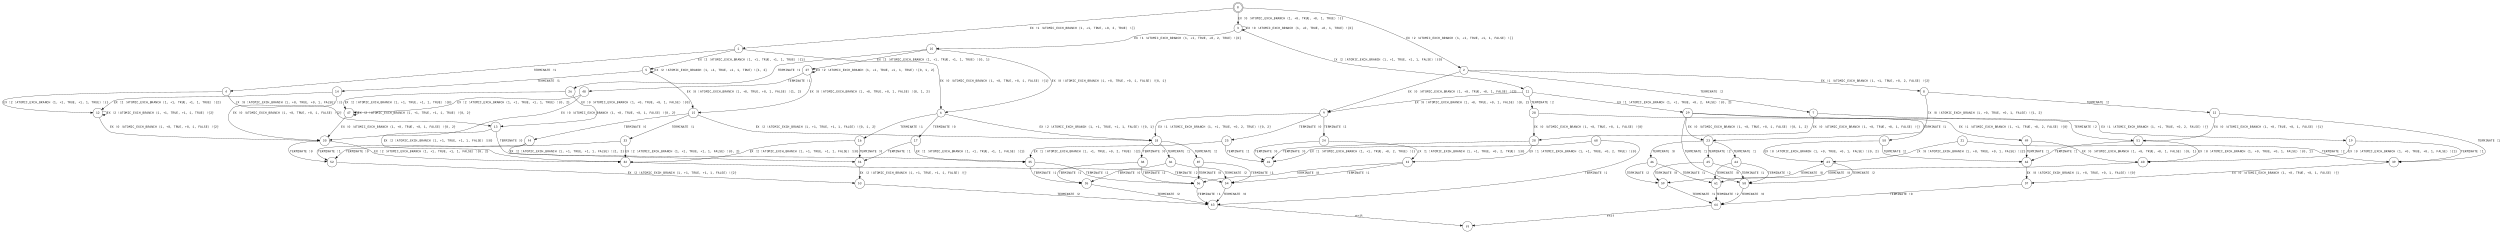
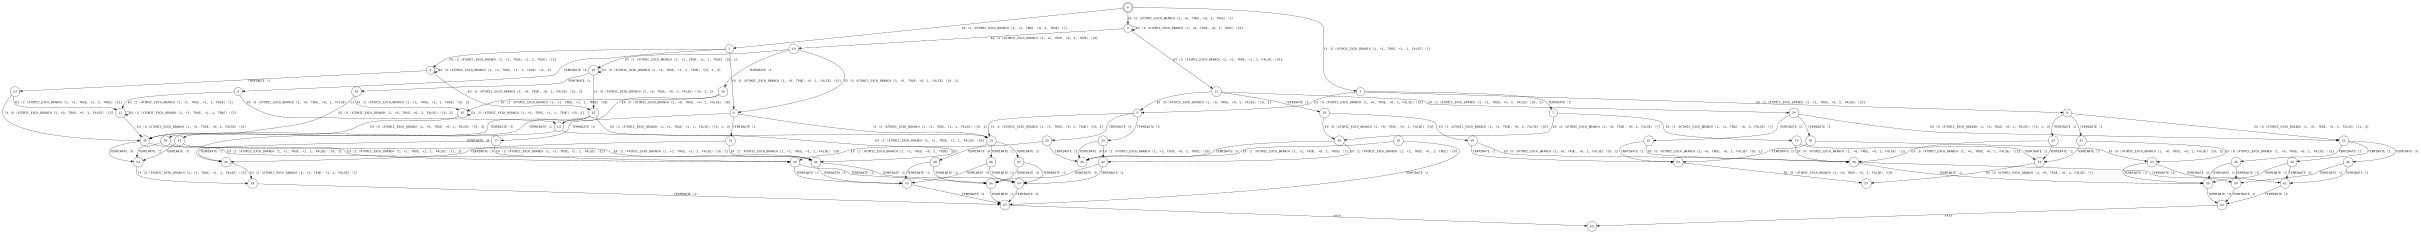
  digraph {
    fontname="IBM Plex Mono"
    node [fontname="IBM Plex Mono" shape=circle]
    edge [fontname="IBM Plex Mono"]
    0 [peripheries=2]
    1
    2
    3
    4
    5
    6
    7
    8
    9
    10
    11
    12
    13
    14
    15
    16
    17
    18
    19
    20
    21
    22
    23
    24
    25
    26
    27
    28
    29
    30
    31
    32
    33
    n35 [label=94]
    35
    36
    n38 [label=87]
    38
    39
    40
    41
    42
    43
    44
    45
    46
    47
    48
    49
    50
    51
    52
    53
    54
    55
    56
    57
    58
    59
    61
    62
    63
    64
    60
    65
    0 -> 1 [label="EX !1 !ATOMIC_EXCH_BRANCH (1, +1, TRUE, +0, 2, TRUE) !{}"]
    0 -> 2 [label="EX !2 !ATOMIC_EXCH_BRANCH (1, +1, TRUE, +1, 1, FALSE) !{}"]
    0 -> 3 [label="EX !0 !ATOMIC_EXCH_BRANCH (1, +0, TRUE, +0, 1, TRUE) !{}"]
    1 -> 4 [label="TERMINATE !1"]
    1 -> 5 [label="EX !2 !ATOMIC_EXCH_BRANCH (1, +1, TRUE, +1, 1, TRUE) !{1}"]
    1 -> 6 [label="EX !0 !ATOMIC_EXCH_BRANCH (1, +0, TRUE, +0, 1, FALSE) !{1}"]
    2 -> 7 [label="TERMINATE !2"]
    2 -> 8 [label="EX !1 !ATOMIC_EXCH_BRANCH (1, +1, TRUE, +0, 2, FALSE) !{2}"]
    2 -> 9 [label="EX !0 !ATOMIC_EXCH_BRANCH (1, +0, TRUE, +0, 1, FALSE) !{2}"]
    3 -> 3 [label="EX !0 !ATOMIC_EXCH_BRANCH (1, +0, TRUE, +0, 1, TRUE) !{0}"]
    3 -> 10 [label="EX !1 !ATOMIC_EXCH_BRANCH (1, +1, TRUE, +0, 2, TRUE) !{0}"]
    3 -> 11 [label="EX !2 !ATOMIC_EXCH_BRANCH (1, +1, TRUE, +1, 1, FALSE) !{0}"]
    4 -> 12 [label="EX !2 !ATOMIC_EXCH_BRANCH (1, +1, TRUE, +1, 1, TRUE) !{}"]
    4 -> 13 [label="EX !0 !ATOMIC_EXCH_BRANCH (1, +0, TRUE, +0, 1, FALSE) !{}"]
    5 -> 5 [label="EX !2 !ATOMIC_EXCH_BRANCH (1, +1, TRUE, +1, 1, TRUE) !{1, 2}"]
    5 -> 14 [label="TERMINATE !1"]
    5 -> 15 [label="EX !0 !ATOMIC_EXCH_BRANCH (1, +0, TRUE, +0, 1, FALSE) !{1, 2}"]
    6 -> 16 [label="TERMINATE !1"]
    6 -> 17 [label="TERMINATE !0"]
    6 -> 18 [label="EX !2 !ATOMIC_EXCH_BRANCH (1, +1, TRUE, +1, 1, FALSE) !{0, 1}"]
    7 -> 19 [label="EX !1 !ATOMIC_EXCH_BRANCH (1, +1, TRUE, +0, 2, FALSE) !{}"]
    7 -> 20 [label="EX !0 !ATOMIC_EXCH_BRANCH (1, +0, TRUE, +0, 1, FALSE) !{}"]
+   8 -> 21 [label="TERMINATE !1"]
    8 -> 22 [label="TERMINATE !2"]
    8 -> 23 [label="EX !0 !ATOMIC_EXCH_BRANCH (1, +0, TRUE, +0, 1, FALSE) !{1, 2}"]
    9 -> 18 [label="EX !1 !ATOMIC_EXCH_BRANCH (1, +1, TRUE, +0, 2, TRUE) !{0, 2}"]
    9 -> 24 [label="TERMINATE !2"]
    9 -> 25 [label="TERMINATE !0"]
    10 -> 6 [label="EX !0 !ATOMIC_EXCH_BRANCH (1, +0, TRUE, +0, 1, FALSE) !{0, 1}"]
    10 -> 26 [label="TERMINATE !1"]
    10 -> 27 [label="EX !2 !ATOMIC_EXCH_BRANCH (1, +1, TRUE, +1, 1, TRUE) !{0, 1}"]
    11 -> 9 [label="EX !0 !ATOMIC_EXCH_BRANCH (1, +0, TRUE, +0, 1, FALSE) !{0, 2}"]
    11 -> 28 [label="TERMINATE !2"]
    11 -> 29 [label="EX !1 !ATOMIC_EXCH_BRANCH (1, +1, TRUE, +0, 2, FALSE) !{0, 2}"]
    12 -> 12 [label="EX !2 !ATOMIC_EXCH_BRANCH (1, +1, TRUE, +1, 1, TRUE) !{2}"]
    12 -> 30 [label="EX !0 !ATOMIC_EXCH_BRANCH (1, +0, TRUE, +0, 1, FALSE) !{2}"]
    13 -> 31 [label="TERMINATE !0"]
    13 -> 32 [label="EX !2 !ATOMIC_EXCH_BRANCH (1, +1, TRUE, +1, 1, FALSE) !{0}"]
    14 -> 12 [label="EX !2 !ATOMIC_EXCH_BRANCH (1, +1, TRUE, +1, 1, TRUE) !{2}"]
    14 -> 30 [label="EX !0 !ATOMIC_EXCH_BRANCH (1, +0, TRUE, +0, 1, FALSE) !{2}"]
    15 -> 18 [label="EX !2 !ATOMIC_EXCH_BRANCH (1, +1, TRUE, +1, 1, FALSE) !{0, 1, 2}"]
    15 -> 33 [label="TERMINATE !1"]
    15 -> n35 [label="TERMINATE !0"]
    16 -> 31 [label="TERMINATE !0"]
    16 -> 32 [label="EX !2 !ATOMIC_EXCH_BRANCH (1, +1, TRUE, +1, 1, FALSE) !{0}"]
    17 -> 31 [label="TERMINATE !1"]
    17 -> 35 [label="EX !2 !ATOMIC_EXCH_BRANCH (1, +1, TRUE, +1, 1, FALSE) !{1}"]
    18 -> 36 [label="TERMINATE !1"]
    18 -> n38 [label="TERMINATE !2"]
    18 -> 38 [label="TERMINATE !0"]
    19 -> 39 [label="TERMINATE !1"]
    19 -> 40 [label="EX !0 !ATOMIC_EXCH_BRANCH (1, +0, TRUE, +0, 1, FALSE) !{1}"]
    20 -> 41 [label="TERMINATE !0"]
    20 -> 42 [label="EX !1 !ATOMIC_EXCH_BRANCH (1, +1, TRUE, +0, 2, TRUE) !{0}"]
    21 -> 39 [label="TERMINATE !2"]
    21 -> 43 [label="EX !0 !ATOMIC_EXCH_BRANCH (1, +0, TRUE, +0, 1, FALSE) !{2}"]
    22 -> 39 [label="TERMINATE !1"]
-   22 -> 51 [label="EX !0 !ATOMIC_EXCH_BRANCH (1, +0, TRUE, +0, 1, FALSE) !{1}"]
+   22 -> 40 [label="EX !0 !ATOMIC_EXCH_BRANCH (1, +0, TRUE, +0, 1, FALSE) !{1}"]
    23 -> 44 [label="TERMINATE !1"]
    23 -> 45 [label="TERMINATE !2"]
    23 -> 46 [label="TERMINATE !0"]
    24 -> 41 [label="TERMINATE !0"]
    24 -> 42 [label="EX !1 !ATOMIC_EXCH_BRANCH (1, +1, TRUE, +0, 2, TRUE) !{0}"]
    25 -> 35 [label="EX !1 !ATOMIC_EXCH_BRANCH (1, +1, TRUE, +0, 2, TRUE) !{2}"]
    25 -> 41 [label="TERMINATE !2"]
    26 -> 13 [label="EX !0 !ATOMIC_EXCH_BRANCH (1, +0, TRUE, +0, 1, FALSE) !{0}"]
    26 -> 47 [label="EX !2 !ATOMIC_EXCH_BRANCH (1, +1, TRUE, +1, 1, TRUE) !{0}"]
    27 -> 15 [label="EX !0 !ATOMIC_EXCH_BRANCH (1, +0, TRUE, +0, 1, FALSE) !{0, 1, 2}"]
    27 -> 27 [label="EX !2 !ATOMIC_EXCH_BRANCH (1, +1, TRUE, +1, 1, TRUE) !{0, 1, 2}"]
    27 -> 48 [label="TERMINATE !1"]
    28 -> 20 [label="EX !0 !ATOMIC_EXCH_BRANCH (1, +0, TRUE, +0, 1, FALSE) !{0}"]
    28 -> 49 [label="EX !1 !ATOMIC_EXCH_BRANCH (1, +1, TRUE, +0, 2, FALSE) !{0}"]
    29 -> 23 [label="EX !0 !ATOMIC_EXCH_BRANCH (1, +0, TRUE, +0, 1, FALSE) !{0, 1, 2}"]
    29 -> 50 [label="TERMINATE !1"]
    29 -> 51 [label="TERMINATE !2"]
    30 -> 32 [label="EX !2 !ATOMIC_EXCH_BRANCH (1, +1, TRUE, +1, 1, FALSE) !{0, 2}"]
    30 -> 52 [label="TERMINATE !0"]
    31 -> 53 [label="EX !2 !ATOMIC_EXCH_BRANCH (1, +1, TRUE, +1, 1, FALSE) !{}"]
    32 -> 54 [label="TERMINATE !2"]
+   32 -> 55 [label="TERMINATE !0"]
    33 -> 32 [label="EX !2 !ATOMIC_EXCH_BRANCH (1, +1, TRUE, +1, 1, FALSE) !{0, 2}"]
    33 -> 52 [label="TERMINATE !0"]
    n35 -> 35 [label="EX !2 !ATOMIC_EXCH_BRANCH (1, +1, TRUE, +1, 1, FALSE) !{1, 2}"]
    n35 -> 52 [label="TERMINATE !1"]
    35 -> 55 [label="TERMINATE !1"]
    35 -> 56 [label="TERMINATE !2"]
    36 -> 54 [label="TERMINATE !2"]
    36 -> 55 [label="TERMINATE !0"]
    n38 -> 54 [label="TERMINATE !1"]
    n38 -> 56 [label="TERMINATE !0"]
    38 -> 55 [label="TERMINATE !1"]
    38 -> 56 [label="TERMINATE !2"]
    39 -> 57 [label="EX !0 !ATOMIC_EXCH_BRANCH (1, +0, TRUE, +0, 1, FALSE) !{}"]
-   29 -> 58 [label="TERMINATE !1"]
+   40 -> 58 [label="TERMINATE !1"]
    40 -> 59 [label="TERMINATE !0"]
    42 -> 54 [label="TERMINATE !1"]
    42 -> 56 [label="TERMINATE !0"]
    43 -> 58 [label="TERMINATE !2"]
    43 -> 61 [label="TERMINATE !0"]
    44 -> 58 [label="TERMINATE !2"]
    44 -> 61 [label="TERMINATE !0"]
    45 -> 58 [label="TERMINATE !1"]
    45 -> 59 [label="TERMINATE !0"]
    46 -> 59 [label="TERMINATE !2"]
    46 -> 61 [label="TERMINATE !1"]
    47 -> 30 [label="EX !0 !ATOMIC_EXCH_BRANCH (1, +0, TRUE, +0, 1, FALSE) !{0, 2}"]
    47 -> 47 [label="EX !2 !ATOMIC_EXCH_BRANCH (1, +1, TRUE, +1, 1, TRUE) !{0, 2}"]
    48 -> 30 [label="EX !0 !ATOMIC_EXCH_BRANCH (1, +0, TRUE, +0, 1, FALSE) !{0, 2}"]
    48 -> 47 [label="EX !2 !ATOMIC_EXCH_BRANCH (1, +1, TRUE, +1, 1, TRUE) !{0, 2}"]
    49 -> 40 [label="EX !0 !ATOMIC_EXCH_BRANCH (1, +0, TRUE, +0, 1, FALSE) !{0, 1}"]
    49 -> 62 [label="TERMINATE !1"]
    50 -> 43 [label="EX !0 !ATOMIC_EXCH_BRANCH (1, +0, TRUE, +0, 1, FALSE) !{0, 2}"]
    50 -> 62 [label="TERMINATE !2"]
    51 -> 40 [label="EX !0 !ATOMIC_EXCH_BRANCH (1, +0, TRUE, +0, 1, FALSE) !{0, 1}"]
    51 -> 62 [label="TERMINATE !1"]
    52 -> 53 [label="EX !2 !ATOMIC_EXCH_BRANCH (1, +1, TRUE, +1, 1, FALSE) !{2}"]
    53 -> 63 [label="TERMINATE !2"]
    54 -> 63 [label="TERMINATE !0"]
    55 -> 63 [label="TERMINATE !2"]
    56 -> 63 [label="TERMINATE !1"]
-   57 -> 64 [label="TERMINATE !0"]
    58 -> 64 [label="TERMINATE !0"]
    59 -> 64 [label="TERMINATE !1"]
    61 -> 64 [label="TERMINATE !2"]
    62 -> 57 [label="EX !0 !ATOMIC_EXCH_BRANCH (1, +0, TRUE, +0, 1, FALSE) !{0}"]
    63 -> 65 [label=exit]
    64 -> 65 [label=exit]
    60 -> 41 [label="EX !1 !ATOMIC_EXCH_BRANCH (1, +1, TRUE, +0, 2, TRUE) !{}"]
    60 -> 63 [label="TERMINATE !1"]
  }
